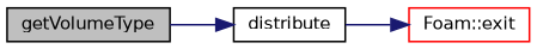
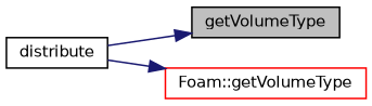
  digraph {
    rankdir=LR
    node [color=black fontname=Helvetica fontsize=10 shape=record]
    edge [color=midnightblue fontname=Helvetica fontsize=10 labelfontname=Helvetica labelfontsize=10 style=solid]
    n1 [fillcolor=grey75 fontcolor=black height=0.2 label=getVolumeType style=filled width=0.4]
    n2 [height=0.2 label=distribute width=0.4]
-   n3 [color=red height=0.2 label="Foam::exit" width=0.4]
-   n1 -> n2
+   n3 [color=red height=0.2 label="Foam::getVolumeType" width=0.4]
+   n2 -> n1
    n2 -> n3
  }
